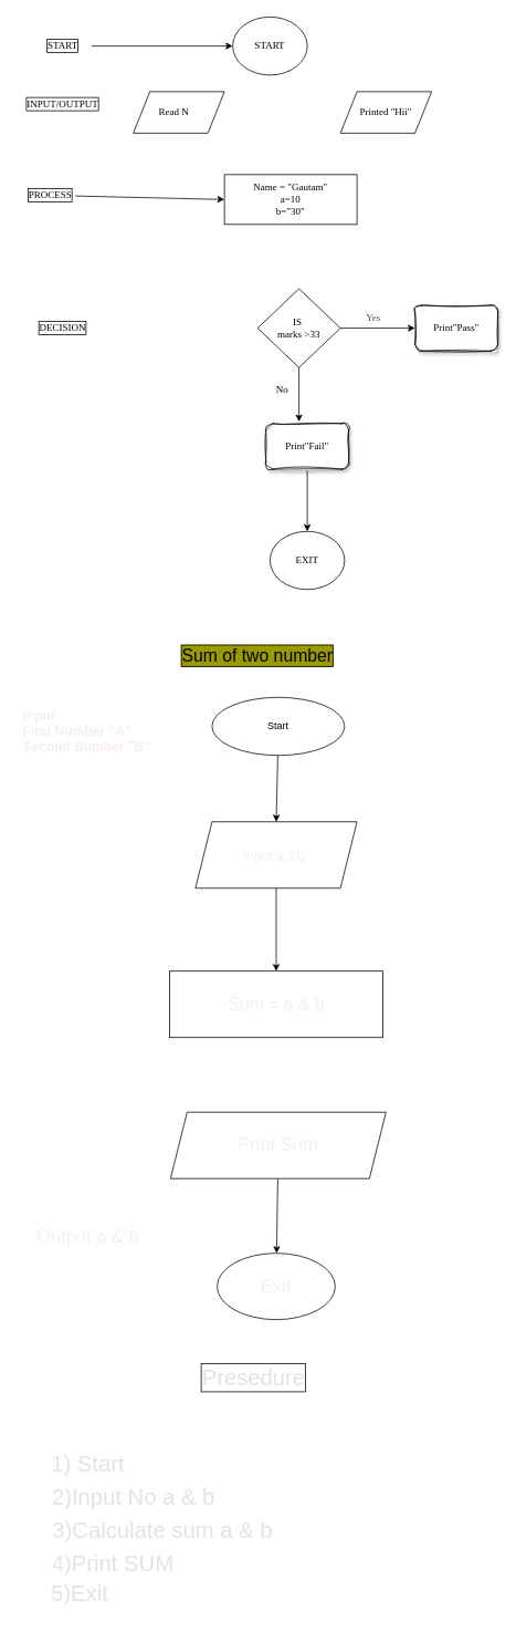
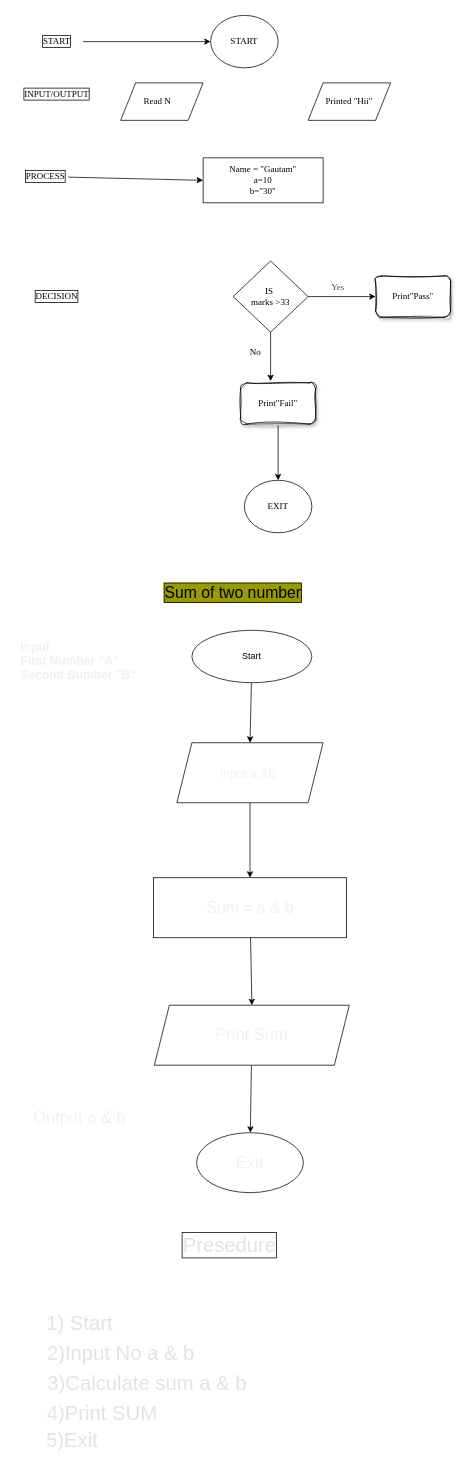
  <mxCell id="0" />
  <mxCell id="1" parent="0" />
  <mxCell id="2" value="START" style="ellipse;whiteSpace=wrap;html=1;gradientColor=none;shadow=0;fontFamily=Times New Roman;fontStyle=0;verticalAlign=middle;labelPosition=center;verticalLabelPosition=middle;align=center;labelBackgroundColor=none;labelBorderColor=none;spacingTop=0;spacing=2;spacingLeft=0;spacingBottom=1;spacingRight=0;" parent="1" vertex="1"><mxGeometry x="280" width="90" height="70" as="geometry" y="20" /></mxCell>
  <mxCell id="3" value="EXIT" style="ellipse;whiteSpace=wrap;html=1;gradientColor=none;shadow=0;fontFamily=Times New Roman;fontStyle=0;verticalAlign=middle;labelPosition=center;verticalLabelPosition=middle;align=center;labelBackgroundColor=none;labelBorderColor=none;spacingTop=0;spacing=2;spacingLeft=0;spacingBottom=1;spacingRight=0;" parent="1" vertex="1"><mxGeometry x="325" y="640" width="90" height="70" as="geometry" /></mxCell>
  <mxCell id="4" value="Read N&lt;span style=&quot;white-space: pre;&quot;&gt;&#09;&lt;/span&gt;" style="shape=parallelogram;perimeter=parallelogramPerimeter;whiteSpace=wrap;html=1;fixedSize=1;shadow=0;labelBackgroundColor=none;labelBorderColor=none;sketch=0;fontFamily=Times New Roman;gradientColor=none;" parent="1" vertex="1"><mxGeometry x="160" y="110" width="110" height="50" as="geometry" /></mxCell>
  <mxCell id="5" value="Printed &quot;Hii&quot;" style="shape=parallelogram;perimeter=parallelogramPerimeter;whiteSpace=wrap;html=1;fixedSize=1;shadow=0;labelBackgroundColor=none;labelBorderColor=none;sketch=0;fontFamily=Times New Roman;gradientColor=none;" parent="1" vertex="1"><mxGeometry x="410" y="110" width="110" height="50" as="geometry" /></mxCell>
  <mxCell id="6" value="Name = &quot;Gautam&quot;&lt;br&gt;a=10&lt;br&gt;b=&quot;30&quot;" style="rounded=0;whiteSpace=wrap;html=1;shadow=0;labelBackgroundColor=none;labelBorderColor=none;sketch=0;fontFamily=Times New Roman;gradientColor=none;" parent="1" vertex="1"><mxGeometry x="270" y="210" width="160" height="60" as="geometry" /></mxCell>
  <mxCell id="7" value="" style="edgeStyle=none;html=1;fontFamily=Times New Roman;entryX=0;entryY=0.5;entryDx=0;entryDy=0;" parent="1" source="8" target="2" edge="1"><mxGeometry relative="1" as="geometry"><mxPoint x="190" y="55" as="targetPoint" /></mxGeometry></mxCell>
  <mxCell id="8" value="START" style="text;html=1;strokeColor=none;fillColor=none;align=center;verticalAlign=middle;whiteSpace=wrap;rounded=0;shadow=0;labelBackgroundColor=none;labelBorderColor=default;sketch=0;fontFamily=Times New Roman;" parent="1" vertex="1"><mxGeometry x="40" y="40" width="70" height="30" as="geometry" /></mxCell>
  <mxCell id="9" value="INPUT/OUTPUT" style="text;html=1;strokeColor=none;fillColor=none;align=center;verticalAlign=middle;whiteSpace=wrap;rounded=0;shadow=0;labelBackgroundColor=none;labelBorderColor=default;sketch=0;fontFamily=Times New Roman;" parent="1" vertex="1"><mxGeometry x="45" y="110" width="60" height="30" as="geometry" /></mxCell>
  <mxCell id="10" style="edgeStyle=none;html=1;entryX=0;entryY=0.5;entryDx=0;entryDy=0;fontFamily=Times New Roman;" parent="1" source="11" target="6" edge="1"><mxGeometry relative="1" as="geometry" /></mxCell>
  <mxCell id="11" value="PROCESS" style="text;html=1;strokeColor=none;fillColor=none;align=center;verticalAlign=middle;whiteSpace=wrap;rounded=0;shadow=0;labelBackgroundColor=none;labelBorderColor=default;sketch=0;fontFamily=Times New Roman;" parent="1" vertex="1"><mxGeometry x="30" y="220" width="60" height="30" as="geometry" /></mxCell>
  <mxCell id="12" value="DECISION&lt;br&gt;" style="text;html=1;strokeColor=none;fillColor=none;align=center;verticalAlign=middle;whiteSpace=wrap;rounded=0;shadow=0;labelBackgroundColor=none;labelBorderColor=default;sketch=0;fontFamily=Times New Roman;" parent="1" vertex="1"><mxGeometry x="45" y="380" width="60" height="30" as="geometry" /></mxCell>
  <mxCell id="13" value="" style="edgeStyle=none;html=1;fontFamily=Times New Roman;" parent="1" source="15" target="16" edge="1"><mxGeometry relative="1" as="geometry" /></mxCell>
  <mxCell id="14" style="edgeStyle=none;html=1;exitX=0.5;exitY=1;exitDx=0;exitDy=0;entryX=0.4;entryY=-0.041;entryDx=0;entryDy=0;entryPerimeter=0;fontFamily=Times New Roman;" parent="1" source="15" target="19" edge="1"><mxGeometry relative="1" as="geometry" /></mxCell>
  <mxCell id="15" value="IS&amp;nbsp;&lt;br&gt;marks &amp;gt;33" style="rhombus;whiteSpace=wrap;html=1;shadow=0;labelBackgroundColor=none;labelBorderColor=none;sketch=0;fontFamily=Times New Roman;gradientColor=none;" parent="1" vertex="1"><mxGeometry x="310" y="347.5" width="100" height="95" as="geometry" /></mxCell>
  <mxCell id="16" value="Print&quot;Pass&quot;" style="whiteSpace=wrap;html=1;fontFamily=Times New Roman;shadow=1;labelBackgroundColor=none;labelBorderColor=none;sketch=1;gradientColor=none;curveFitting=1;jiggle=2;rounded=1;glass=0;" parent="1" vertex="1"><mxGeometry x="500" y="367.5" width="100" height="55" as="geometry" /></mxCell>
  <mxCell id="17" value="Yes" style="text;html=1;strokeColor=none;fillColor=none;align=center;verticalAlign=middle;whiteSpace=wrap;rounded=0;shadow=1;glass=1;labelBackgroundColor=none;labelBorderColor=none;sketch=1;fontFamily=Times New Roman;textOpacity=70;" parent="1" vertex="1"><mxGeometry x="420" y="367.5" width="60" height="30" as="geometry" /></mxCell>
  <mxCell id="18" style="edgeStyle=none;html=1;entryX=0.5;entryY=0;entryDx=0;entryDy=0;fontFamily=Times New Roman;" parent="1" source="19" target="3" edge="1"><mxGeometry relative="1" as="geometry" /></mxCell>
  <mxCell id="19" value="Print&quot;Fail&quot;" style="whiteSpace=wrap;html=1;fontFamily=Times New Roman;shadow=1;labelBackgroundColor=none;labelBorderColor=none;sketch=1;gradientColor=none;curveFitting=1;jiggle=2;rounded=1;glass=0;" parent="1" vertex="1"><mxGeometry x="320" y="510" width="100" height="55" as="geometry" /></mxCell>
  <mxCell id="20" value="No" style="text;html=1;strokeColor=none;fillColor=none;align=center;verticalAlign=middle;whiteSpace=wrap;rounded=0;shadow=1;glass=1;labelBackgroundColor=none;labelBorderColor=none;sketch=1;fontFamily=Times New Roman;" parent="1" vertex="1"><mxGeometry x="320" y="460" width="40" height="20" as="geometry" /></mxCell>
  <mxCell id="21" style="edgeStyle=none;html=1;entryX=0.5;entryY=0;entryDx=0;entryDy=0;fontSize=21;fontColor=#f6efef;" edge="1" parent="1" source="22" target="26"><mxGeometry relative="1" as="geometry" /></mxCell>
  <mxCell id="22" value="Start" style="ellipse;whiteSpace=wrap;html=1;" vertex="1" parent="1"><mxGeometry x="255" y="840" width="160" height="70" as="geometry" /></mxCell>
  <mxCell id="23" value="&lt;font style=&quot;font-size: 21px;&quot;&gt;Sum of two number&lt;/font&gt;" style="text;strokeColor=none;fillColor=none;align=center;verticalAlign=middle;rounded=0;html=1;whiteSpace=wrap;labelBorderColor=default;labelBackgroundColor=#999900;" vertex="1" parent="1"><mxGeometry x="80" y="760" width="460" height="60" as="geometry" /></mxCell>
  <mxCell id="24" value="Input&lt;br style=&quot;font-size: 16px;&quot;&gt;First Number &quot;A&quot;&lt;br style=&quot;font-size: 16px;&quot;&gt;Second Bumber &quot;B&quot;" style="text;strokeColor=none;fillColor=none;align=left;verticalAlign=middle;rounded=0;labelBackgroundColor=none;labelBorderColor=none;fontSize=16;fontColor=#f6efef;whiteSpace=wrap;html=1;spacingTop=12;spacing=7;fontStyle=1;horizontal=1;" vertex="1" parent="1"><mxGeometry x="20" y="840" width="170" height="70" as="geometry" /></mxCell>
  <mxCell id="25" value="" style="edgeStyle=none;html=1;fontSize=16;fontColor=#f6efef;" edge="1" parent="1" source="26" target="28"><mxGeometry relative="1" as="geometry" /></mxCell>
  <mxCell id="26" value="&lt;font style=&quot;font-size: 16px;&quot;&gt;Input a &amp;amp;B&amp;nbsp;&lt;/font&gt;" style="shape=parallelogram;perimeter=parallelogramPerimeter;whiteSpace=wrap;html=1;fixedSize=1;labelBackgroundColor=none;labelBorderColor=none;fontSize=21;fontColor=#f6efef;" vertex="1" parent="1"><mxGeometry x="235" y="990" width="195" height="80" as="geometry" /></mxCell>
+ <mxCell id="27" style="edgeStyle=none;html=1;entryX=0.5;entryY=0;entryDx=0;entryDy=0;fontSize=22;fontColor=#f6efef;" edge="1" parent="1" source="28" target="30"><mxGeometry relative="1" as="geometry" /></mxCell>
  <mxCell id="28" value="Sum = a &amp;amp; b" style="whiteSpace=wrap;html=1;fontSize=21;fontColor=#f6efef;labelBackgroundColor=none;labelBorderColor=none;" vertex="1" parent="1"><mxGeometry x="203.75" y="1170" width="257.5" height="80" as="geometry" /></mxCell>
  <mxCell id="29" value="" style="edgeStyle=none;html=1;fontSize=22;fontColor=#f6efef;" edge="1" parent="1" source="30" target="31"><mxGeometry relative="1" as="geometry" /></mxCell>
  <mxCell id="30" value="Print Sum" style="shape=parallelogram;perimeter=parallelogramPerimeter;whiteSpace=wrap;html=1;fixedSize=1;labelBackgroundColor=none;labelBorderColor=none;fontSize=22;fontColor=#f6efef;" vertex="1" parent="1"><mxGeometry x="205" y="1340" width="260" height="80" as="geometry" /></mxCell>
  <mxCell id="31" value="Exit" style="ellipse;whiteSpace=wrap;html=1;fontSize=22;fontColor=#f6efef;labelBackgroundColor=none;labelBorderColor=none;" vertex="1" parent="1"><mxGeometry x="261.25" y="1510" width="142.5" height="80" as="geometry" /></mxCell>
  <mxCell id="32" value="Output a &amp;amp; b" style="text;html=1;align=center;verticalAlign=middle;resizable=0;points=[];autosize=1;strokeColor=none;fillColor=none;fontSize=22;fontColor=#f6efef;" vertex="1" parent="1"><mxGeometry x="30" y="1470" width="150" height="40" as="geometry" /></mxCell>
  <mxCell id="33" value="&lt;font color=&quot;#e2e2e9&quot; style=&quot;font-size: 27px;&quot;&gt;Presedure&lt;/font&gt;" style="text;html=1;align=center;verticalAlign=middle;resizable=0;points=[];autosize=1;strokeColor=none;fillColor=none;fontSize=27;fontColor=#f6efef;labelBorderColor=default;" vertex="1" parent="1"><mxGeometry x="230" y="1635" width="150" height="50" as="geometry" /></mxCell>
  <mxCell id="34" value="1) Start" style="text;html=1;align=center;verticalAlign=middle;resizable=0;points=[];autosize=1;strokeColor=none;fillColor=none;fontSize=27;fontColor=#e2e2e9;" vertex="1" parent="1"><mxGeometry x="50" y="1740" width="110" height="50" as="geometry" /></mxCell>
  <mxCell id="35" value="2)Input No a &amp;amp; b" style="text;html=1;align=center;verticalAlign=middle;resizable=0;points=[];autosize=1;strokeColor=none;fillColor=none;fontSize=27;fontColor=#e2e2e9;" vertex="1" parent="1"><mxGeometry x="50" y="1780" width="220" height="50" as="geometry" /></mxCell>
  <mxCell id="36" value="3)Calculate sum a &amp;amp; b" style="text;html=1;align=center;verticalAlign=middle;resizable=0;points=[];autosize=1;strokeColor=none;fillColor=none;fontSize=27;fontColor=#e2e2e9;" vertex="1" parent="1"><mxGeometry x="50" y="1820" width="290" height="50" as="geometry" /></mxCell>
  <mxCell id="37" value="4)Print SUM" style="text;html=1;align=center;verticalAlign=middle;resizable=0;points=[];autosize=1;strokeColor=none;fillColor=none;fontSize=27;fontColor=#e2e2e9;" vertex="1" parent="1"><mxGeometry x="50" y="1860" width="170" height="50" as="geometry" /></mxCell>
  <mxCell id="38" value="5)Exit" style="text;html=1;align=center;verticalAlign=middle;resizable=0;points=[];autosize=1;strokeColor=none;fillColor=none;fontSize=27;fontColor=#e2e2e9;" vertex="1" parent="1"><mxGeometry x="50" y="1895" width="90" height="50" as="geometry" /></mxCell>
